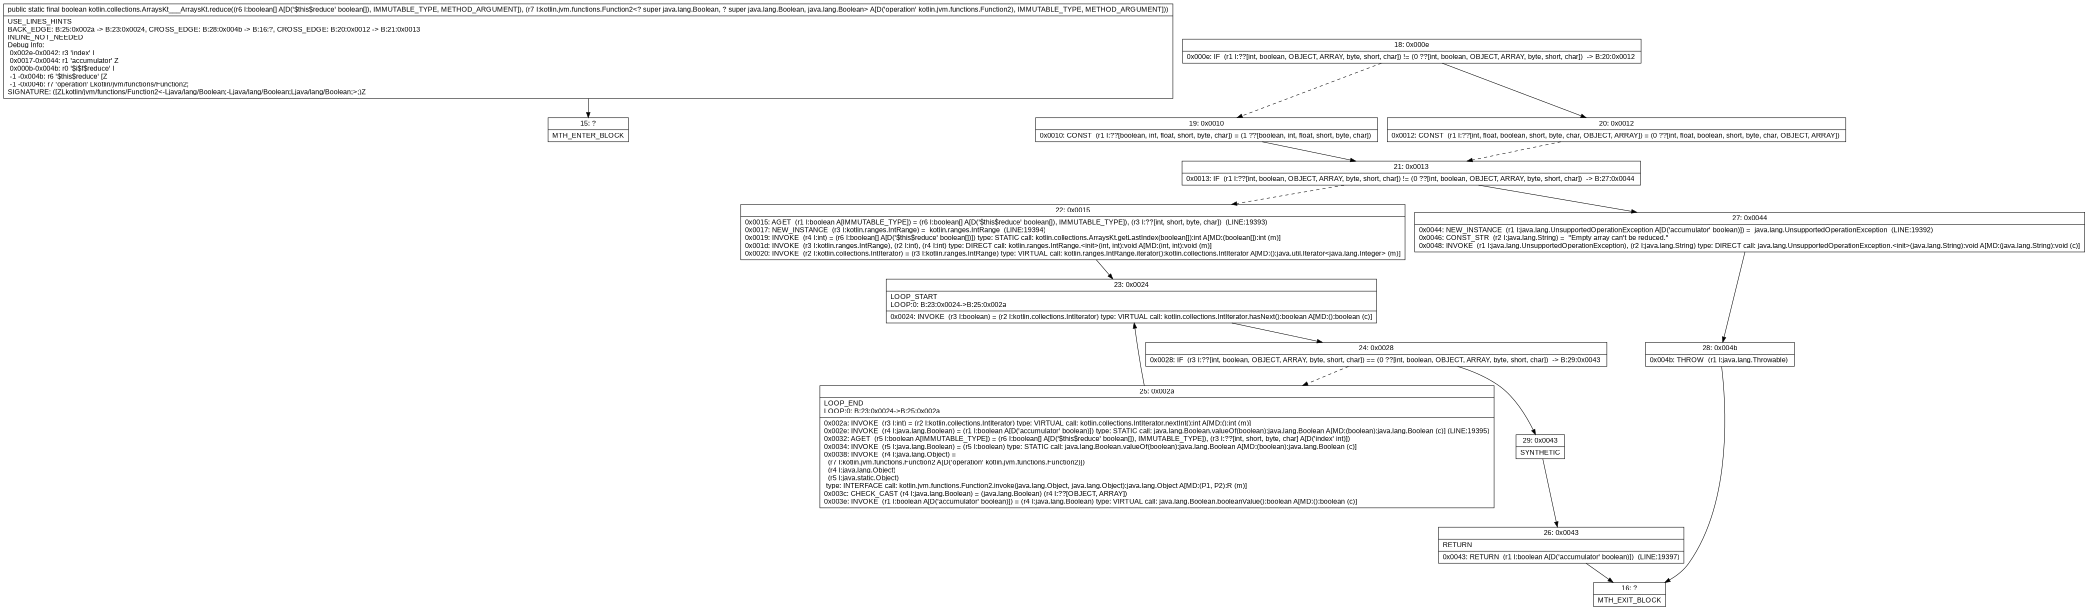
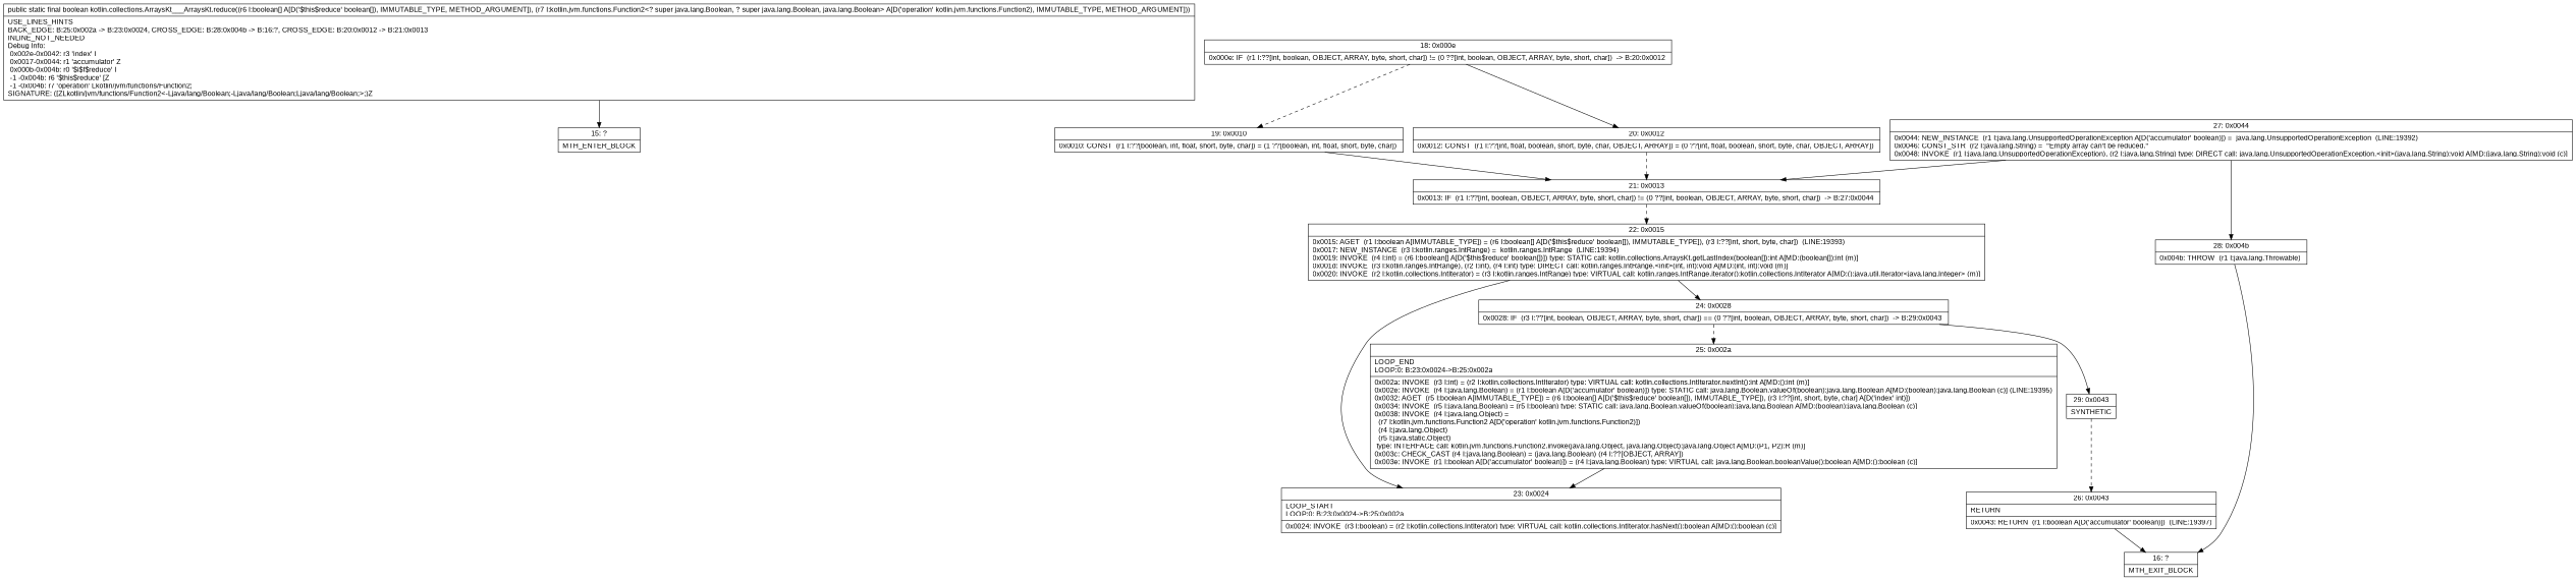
  digraph {
    fontname="Liberation Sans"
    node [fontname="Liberation Sans" shape=record]
    edge [fontname="Liberation Sans"]
    n1 [label="{15\:\ ?|MTH_ENTER_BLOCK\l}"]
    n2 [label="{18\:\ 0x000e|0x000e: IF  (r1 I:??[int, boolean, OBJECT, ARRAY, byte, short, char]) != (0 ??[int, boolean, OBJECT, ARRAY, byte, short, char])  \-\> B:20:0x0012 \l}"]
    n3 [label="{19\:\ 0x0010|0x0010: CONST  (r1 I:??[boolean, int, float, short, byte, char]) = (1 ??[boolean, int, float, short, byte, char]) \l}"]
    n4 [label="{20\:\ 0x0012|0x0012: CONST  (r1 I:??[int, float, boolean, short, byte, char, OBJECT, ARRAY]) = (0 ??[int, float, boolean, short, byte, char, OBJECT, ARRAY]) \l}"]
    n5 [label="{21\:\ 0x0013|0x0013: IF  (r1 I:??[int, boolean, OBJECT, ARRAY, byte, short, char]) != (0 ??[int, boolean, OBJECT, ARRAY, byte, short, char])  \-\> B:27:0x0044 \l}"]
    n6 [label="{22\:\ 0x0015|0x0015: AGET  (r1 I:boolean A[IMMUTABLE_TYPE]) = (r6 I:boolean[] A[D('$this$reduce' boolean[]), IMMUTABLE_TYPE]), (r3 I:??[int, short, byte, char])  (LINE:19393)\l0x0017: NEW_INSTANCE  (r3 I:kotlin.ranges.IntRange) =  kotlin.ranges.IntRange  (LINE:19394)\l0x0019: INVOKE  (r4 I:int) = (r6 I:boolean[] A[D('$this$reduce' boolean[])]) type: STATIC call: kotlin.collections.ArraysKt.getLastIndex(boolean[]):int A[MD:(boolean[]):int (m)]\l0x001d: INVOKE  (r3 I:kotlin.ranges.IntRange), (r2 I:int), (r4 I:int) type: DIRECT call: kotlin.ranges.IntRange.\<init\>(int, int):void A[MD:(int, int):void (m)]\l0x0020: INVOKE  (r2 I:kotlin.collections.IntIterator) = (r3 I:kotlin.ranges.IntRange) type: VIRTUAL call: kotlin.ranges.IntRange.iterator():kotlin.collections.IntIterator A[MD:():java.util.Iterator\<java.lang.Integer\> (m)]\l}"]
    n7 [label="{27\:\ 0x0044|0x0044: NEW_INSTANCE  (r1 I:java.lang.UnsupportedOperationException A[D('accumulator' boolean)]) =  java.lang.UnsupportedOperationException  (LINE:19392)\l0x0046: CONST_STR  (r2 I:java.lang.String) =  \"Empty array can't be reduced.\" \l0x0048: INVOKE  (r1 I:java.lang.UnsupportedOperationException), (r2 I:java.lang.String) type: DIRECT call: java.lang.UnsupportedOperationException.\<init\>(java.lang.String):void A[MD:(java.lang.String):void (c)]\l}"]
    n8 [label="{23\:\ 0x0024|LOOP_START\lLOOP:0: B:23:0x0024\-\>B:25:0x002a\l|0x0024: INVOKE  (r3 I:boolean) = (r2 I:kotlin.collections.IntIterator) type: VIRTUAL call: kotlin.collections.IntIterator.hasNext():boolean A[MD:():boolean (c)]\l}"]
    n9 [label="{28\:\ 0x004b|0x004b: THROW  (r1 I:java.lang.Throwable) \l}"]
    n10 [label="{24\:\ 0x0028|0x0028: IF  (r3 I:??[int, boolean, OBJECT, ARRAY, byte, short, char]) == (0 ??[int, boolean, OBJECT, ARRAY, byte, short, char])  \-\> B:29:0x0043 \l}"]
    n11 [label="{25\:\ 0x002a|LOOP_END\lLOOP:0: B:23:0x0024\-\>B:25:0x002a\l|0x002a: INVOKE  (r3 I:int) = (r2 I:kotlin.collections.IntIterator) type: VIRTUAL call: kotlin.collections.IntIterator.nextInt():int A[MD:():int (m)]\l0x002e: INVOKE  (r4 I:java.lang.Boolean) = (r1 I:boolean A[D('accumulator' boolean)]) type: STATIC call: java.lang.Boolean.valueOf(boolean):java.lang.Boolean A[MD:(boolean):java.lang.Boolean (c)] (LINE:19395)\l0x0032: AGET  (r5 I:boolean A[IMMUTABLE_TYPE]) = (r6 I:boolean[] A[D('$this$reduce' boolean[]), IMMUTABLE_TYPE]), (r3 I:??[int, short, byte, char] A[D('index' int)]) \l0x0034: INVOKE  (r5 I:java.lang.Boolean) = (r5 I:boolean) type: STATIC call: java.lang.Boolean.valueOf(boolean):java.lang.Boolean A[MD:(boolean):java.lang.Boolean (c)]\l0x0038: INVOKE  (r4 I:java.lang.Object) = \l  (r7 I:kotlin.jvm.functions.Function2 A[D('operation' kotlin.jvm.functions.Function2)])\l  (r4 I:java.lang.Object)\l  (r5 I:java.static.Object)\l type: INTERFACE call: kotlin.jvm.functions.Function2.invoke(java.lang.Object, java.lang.Object):java.lang.Object A[MD:(P1, P2):R (m)]\l0x003c: CHECK_CAST (r4 I:java.lang.Boolean) = (java.lang.Boolean) (r4 I:??[OBJECT, ARRAY]) \l0x003e: INVOKE  (r1 I:boolean A[D('accumulator' boolean)]) = (r4 I:java.lang.Boolean) type: VIRTUAL call: java.lang.Boolean.booleanValue():boolean A[MD:():boolean (c)]\l}"]
    n12 [label="{29\:\ 0x0043|SYNTHETIC\l}"]
    n13 [label="{26\:\ 0x0043|RETURN\l|0x0043: RETURN  (r1 I:boolean A[D('accumulator' boolean)])  (LINE:19397)\l}"]
    n14 [label="{16\:\ ?|MTH_EXIT_BLOCK\l}"]
    n15 [label="{public static final boolean kotlin.collections.ArraysKt___ArraysKt.reduce((r6 I:boolean[] A[D('$this$reduce' boolean[]), IMMUTABLE_TYPE, METHOD_ARGUMENT]), (r7 I:kotlin.jvm.functions.Function2\<? super java.lang.Boolean, ? super java.lang.Boolean, java.lang.Boolean\> A[D('operation' kotlin.jvm.functions.Function2), IMMUTABLE_TYPE, METHOD_ARGUMENT]))  | USE_LINES_HINTS\lBACK_EDGE: B:25:0x002a \-\> B:23:0x0024, CROSS_EDGE: B:28:0x004b \-\> B:16:?, CROSS_EDGE: B:20:0x0012 \-\> B:21:0x0013\lINLINE_NOT_NEEDED\lDebug Info:\l  0x002e\-0x0042: r3 'index' I\l  0x0017\-0x0044: r1 'accumulator' Z\l  0x000b\-0x004b: r0 '$i$f$reduce' I\l  \-1 \-0x004b: r6 '$this$reduce' [Z\l  \-1 \-0x004b: r7 'operation' Lkotlin\/jvm\/functions\/Function2;\lSIGNATURE: ([ZLkotlin\/jvm\/functions\/Function2\<\-Ljava\/lang\/Boolean;\-Ljava\/lang\/Boolean;Ljava\/lang\/Boolean;\>;)Z\l}"]
    n2 -> n3 [style=dashed]
    n2 -> n4
    n3 -> n5
    n4 -> n5 [style=dashed]
    n5 -> n6 [style=dashed]
-   n5 -> n7
+   n7 -> n5
    n6 -> n8
    n7 -> n9
-   n8 -> n10
+   n6 -> n10
    n9 -> n14
    n10 -> n11 [style=dashed]
    n10 -> n12
    n11 -> n8
-   n12 -> n13
+   n12 -> n13 [style=dashed]
    n13 -> n14
    n15 -> n1
  }
